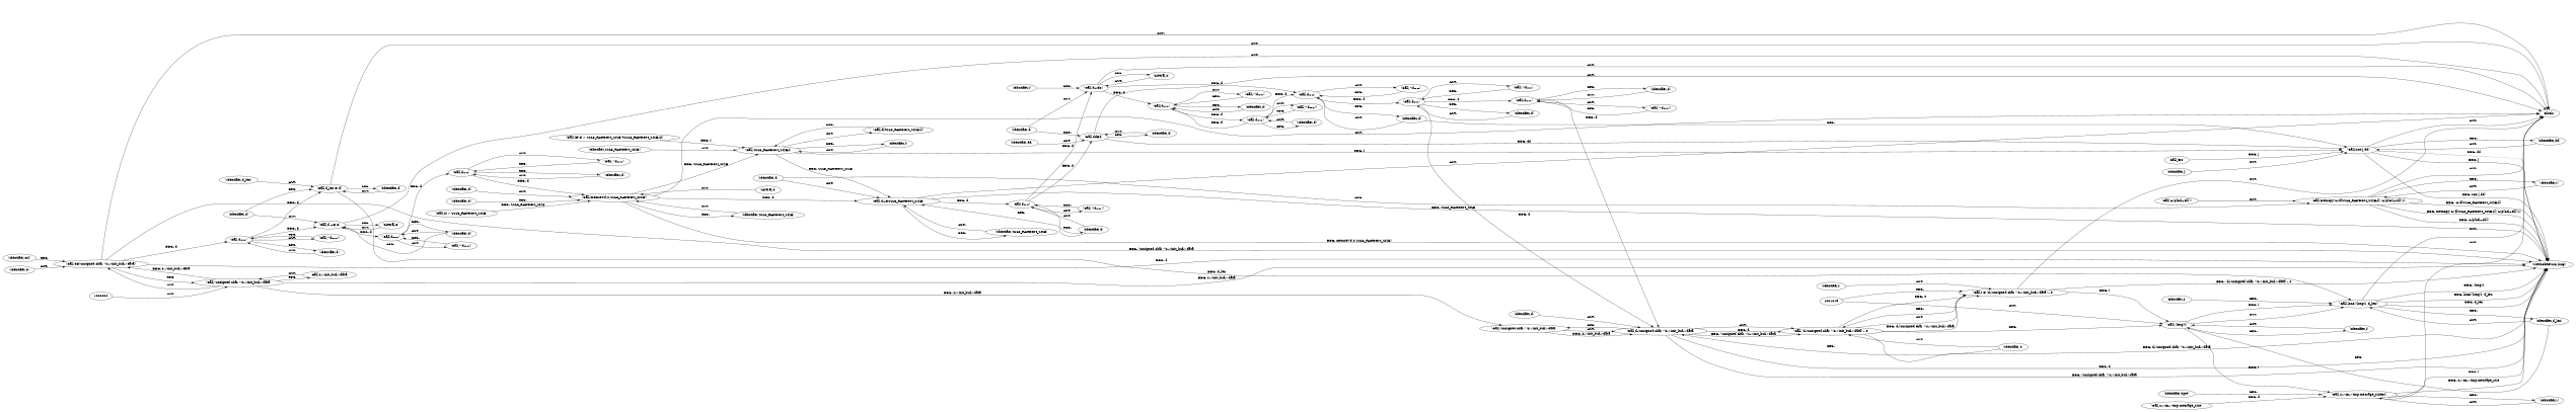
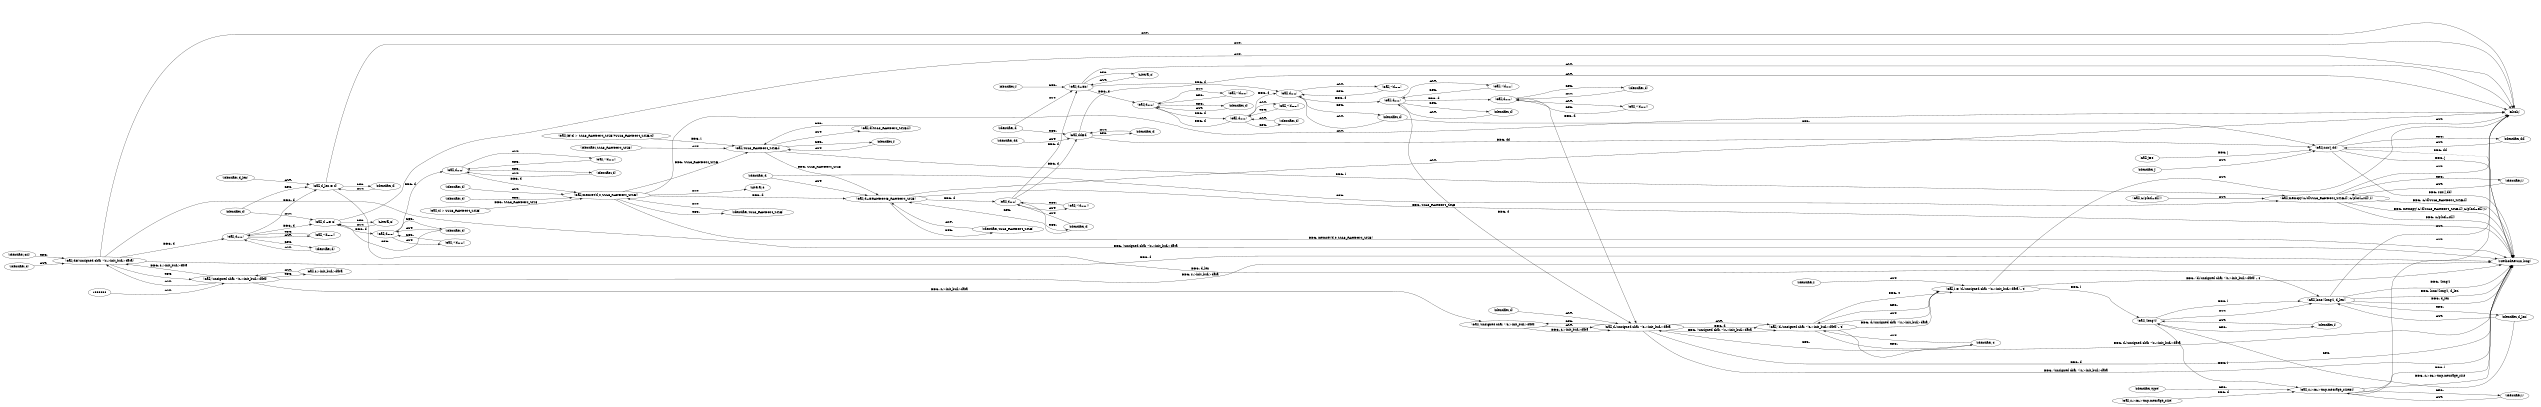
  digraph {
    rankdir=LR
    n1 [label="(Call,d=(unsigned char *)s->init_buf->data)"]
    n2 [label="(Call,(unsigned char *)s->init_buf->data)"]
    n3 [label="(Call,d++)"]
    n4 [label="(Block,)"]
    n5 [label="(MethodReturn,long)"]
    n6 [label="(Call,(unsigned char *)s->init_buf->data)"]
    n7 [label="(Call,s->init_buf->data)"]
    n8 [label="(Call,d_len = d)"]
    n9 [label="(Call,d += 3)"]
    n10 [label="(Identifier,d)"]
    n11 [label="(Call,*(d++))"]
    n12 [label="(Call,d-(unsigned char *)s->init_buf->data)"]
    n13 [label="(Call,l2n3((long)i, d_len))"]
    n14 [label="(Identifier,d)"]
    n15 [label="(Call,d++)"]
    n16 [label="(Literal,3)"]
    n17 [label="(Identifier,d_len)"]
    n18 [label="(Call,(long)i)"]
    n19 [label="(Call,d++)"]
    n20 [label="(Identifier,d)"]
    n21 [label="(Call,*(d++))"]
    n22 [label="(Call,memset(d,0,SSL3_RANDOM_SIZE))"]
    n23 [label="(Call,*(d++))"]
    n24 [label="(Identifier,d)"]
    n25 [label="(Call,SSL3_RANDOM_SIZE-i)"]
-   n26 [label="(Call,d+=SSL3_RANDOM_SIZE)"]
+   n26 [label="(Call,d+=RANDOM3_RANDOM_SIZE)"]
    n27 [label="(Identifier,SSL3_RANDOM_SIZE)"]
    n28 [label="(Call,memcpy(&(d[SSL3_RANDOM_SIZE-i]),&(p[csl+sil]),i))"]
    n29 [label="(Identifier,i)"]
    n30 [label="(Call,d[SSL3_RANDOM_SIZE-i])"]
    n31 [label="(Call,d++)"]
    n32 [label="(Identifier,SSL3_RANDOM_SIZE)"]
    n33 [label="(Identifier,i)"]
    n34 [label="(Call,dd=d)"]
    n35 [label="(Call,d+=2)"]
    n36 [label="(Identifier,d)"]
    n37 [label="(Call,*(d++))"]
    n38 [label="(Call,s2n(j,dd))"]
    n39 [label="(Identifier,d)"]
    n40 [label="(Call,d++)"]
    n41 [label="(Call,d++)"]
    n42 [label="(Literal,2)"]
    n43 [label="(Identifier,dd)"]
    n44 [label="(Call,d++)"]
    n45 [label="(Call,*(d++))"]
    n46 [label="(Identifier,d)"]
    n47 [label="(Call,d++)"]
    n48 [label="(Call,*(d++))"]
    n49 [label="(Identifier,d)"]
    n50 [label="(Call,*(d++))"]
    n51 [label="(Identifier,d)"]
    n52 [label="(Call,d++)"]
    n53 [label="(Identifier,d)"]
    n54 [label="(Call,*(d++))"]
    n55 [label="(Identifier,d)"]
    n56 [label="(Call,*(d++))"]
    n57 [label="(Call,(d-(unsigned char *)s->init_buf->data) - 4)"]
    n58 [label="(Call,i = (d-(unsigned char *)s->init_buf->data) - 4)"]
    n59 [label="(Identifier,4)"]
    n60 [label="(Call,s->s3->tmp.message_size=i)"]
    n61 [label="(Identifier,i)"]
    n62 [label="(Identifier,i)"]
    n63 [label="(Call,cl > SSL3_RANDOM_SIZE)"]
    n64 [label="(Call,i=(cl > SSL3_RANDOM_SIZE)?SSL3_RANDOM_SIZE:cl)"]
    n65 [label="(Identifier,d)"]
    n66 [label="(Identifier,SSL3_RANDOM_SIZE)"]
-   n67 [label="(Identifier,s)"]
    n68 [label="(Identifier,d_len)"]
    n69 [label="(Identifier,csl)"]
    n70 [label="(Literal,0)"]
    n71 [label="(Call,j=0)"]
    n72 [label="(Call,&(p[csl+sil]))"]
    n73 [label="(Identifier,d)"]
    n74 [label="(Identifier,i)"]
    n75 [label="(Identifier,dd)"]
    n76 [label="(Identifier,d)"]
    n77 [label="(Identifier,j)"]
    n78 [label="(Call,s->s3->tmp.message_size)"]
    n79 [label="(Identifier,d)"]
    n80 [label="(Identifier,d)"]
    n81 [label="(Identifier,type)"]
    n82 [label="(Identifier,d)"]
    n83 [label="(Identifier,i)"]
    n84 [label="(Identifier,d)"]
    1000836
-   1001019
    n1 -> n2 [label="CFG: "]
    n1 -> n3 [label="DDG: d"]
    n1 -> n4 [label="AST: "]
    n1 -> n5 [label="DDG: d"]
    n1 -> n5 [label="DDG: (unsigned char *)s->init_buf->data"]
    n2 -> n1 [label="AST: "]
    n2 -> n1 [label="DDG: s->init_buf->data"]
    n2 -> n5 [label="DDG: s->init_buf->data"]
    n2 -> n6 [label="DDG: s->init_buf->data"]
    n2 -> n7 [label="CFG: "]
    n3 -> n8 [label="DDG: d"]
    n3 -> n9 [label="DDG: d"]
    n3 -> n10 [label="CFG: "]
    n3 -> n11 [label="AST: "]
    n6 -> n12 [label="AST: "]
    n6 -> n12 [label="DDG: s->init_buf->data"]
    n7 -> n2 [label="AST: "]
    n8 -> n4 [label="AST: "]
    n8 -> n13 [label="DDG: d_len"]
    n8 -> n14 [label="CFG: "]
    n9 -> n4 [label="AST: "]
    n9 -> n15 [label="DDG: d"]
    n9 -> n16 [label="CFG: "]
    n10 -> n3 [label="AST: "]
    n11 -> n3 [label="CFG: "]
    n12 -> n5 [label="DDG: d"]
    n12 -> n5 [label="DDG: (unsigned char *)s->init_buf->data"]
    n12 -> n6 [label="CFG: "]
    n12 -> n57 [label="AST: "]
    n12 -> n57 [label="DDG: d"]
    n12 -> n57 [label="DDG: (unsigned char *)s->init_buf->data"]
    n13 -> n4 [label="AST: "]
    n13 -> n5 [label="DDG: d_len"]
    n13 -> n5 [label="DDG: (long)i"]
    n13 -> n5 [label="DDG: l2n3((long)i, d_len)"]
    n13 -> n17 [label="CFG: "]
    n14 -> n8 [label="AST: "]
    n15 -> n19 [label="DDG: d"]
    n15 -> n20 [label="CFG: "]
    n15 -> n21 [label="AST: "]
    n16 -> n9 [label="AST: "]
    n17 -> n13 [label="AST: "]
    n17 -> n18 [label="CFG: "]
    n18 -> n13 [label="AST: "]
    n18 -> n13 [label="DDG: i"]
    n18 -> n60 [label="DDG: i"]
    n18 -> n61 [label="CFG: "]
    n19 -> n22 [label="DDG: d"]
    n19 -> n23 [label="AST: "]
    n19 -> n24 [label="CFG: "]
    n20 -> n9 [label="CFG: "]
    n20 -> n15 [label="AST: "]
    n21 -> n15 [label="CFG: "]
    n22 -> n4 [label="AST: "]
    n22 -> n5 [label="DDG: memset(d,0,SSL3_RANDOM_SIZE)"]
    n22 -> n25 [label="DDG: SSL3_RANDOM_SIZE"]
    n22 -> n26 [label="DDG: d"]
    n22 -> n27 [label="CFG: "]
    n23 -> n19 [label="CFG: "]
    n24 -> n19 [label="AST: "]
    n25 -> n26 [label="DDG: SSL3_RANDOM_SIZE"]
-   n25 -> n38 [label="DDG: i"]
+   n25 -> n28 [label="DDG: i"]
    n25 -> n29 [label="CFG: "]
    n25 -> n30 [label="AST: "]
    n26 -> n4 [label="AST: "]
    n26 -> n5 [label="DDG: SSL3_RANDOM_SIZE"]
    n26 -> n31 [label="DDG: d"]
    n26 -> n32 [label="CFG: "]
    n27 -> n22 [label="AST: "]
    n28 -> n4 [label="AST: "]
    n28 -> n5 [label="DDG: &(d[SSL3_RANDOM_SIZE-i])"]
    n28 -> n5 [label="DDG: memcpy(&(d[SSL3_RANDOM_SIZE-i]),&(p[csl+sil]),i)"]
    n28 -> n5 [label="DDG: &(p[csl+sil])"]
    n28 -> n33 [label="CFG: "]
    n29 -> n25 [label="AST: "]
    n30 -> n25 [label="CFG: "]
    n31 -> n34 [label="DDG: d"]
    n31 -> n35 [label="DDG: d"]
    n31 -> n36 [label="CFG: "]
    n31 -> n37 [label="AST: "]
    n32 -> n26 [label="AST: "]
    n33 -> n28 [label="AST: "]
    n34 -> n4 [label="AST: "]
    n34 -> n38 [label="DDG: dd"]
    n34 -> n39 [label="CFG: "]
    n35 -> n4 [label="AST: "]
    n35 -> n40 [label="DDG: d"]
    n35 -> n41 [label="DDG: d"]
    n35 -> n42 [label="CFG: "]
    n36 -> n26 [label="CFG: "]
    n36 -> n31 [label="AST: "]
    n37 -> n31 [label="CFG: "]
    n38 -> n4 [label="AST: "]
    n38 -> n5 [label="DDG: j"]
    n38 -> n5 [label="DDG: s2n(j,dd)"]
    n38 -> n5 [label="DDG: dd"]
    n38 -> n43 [label="CFG: "]
    n39 -> n34 [label="AST: "]
    n40 -> n44 [label="DDG: d"]
    n40 -> n45 [label="AST: "]
    n40 -> n46 [label="CFG: "]
    n41 -> n47 [label="DDG: d"]
    n41 -> n48 [label="AST: "]
    n41 -> n49 [label="CFG: "]
    n42 -> n35 [label="AST: "]
    n43 -> n38 [label="AST: "]
    n44 -> n40 [label="DDG: d"]
    n44 -> n41 [label="DDG: d"]
    n44 -> n50 [label="AST: "]
    n44 -> n51 [label="CFG: "]
    n45 -> n40 [label="CFG: "]
    n46 -> n40 [label="AST: "]
    n47 -> n12 [label="DDG: d"]
    n47 -> n52 [label="DDG: d"]
    n47 -> n53 [label="CFG: "]
    n47 -> n54 [label="AST: "]
    n48 -> n41 [label="CFG: "]
    n49 -> n38 [label="CFG: "]
    n49 -> n41 [label="AST: "]
    n50 -> n44 [label="CFG: "]
    n51 -> n44 [label="AST: "]
    n52 -> n12 [label="DDG: d"]
    n52 -> n55 [label="CFG: "]
    n52 -> n56 [label="AST: "]
    n53 -> n47 [label="AST: "]
    n54 -> n47 [label="CFG: "]
    n55 -> n52 [label="AST: "]
    n56 -> n52 [label="CFG: "]
    n57 -> n5 [label="DDG: d-(unsigned char *)s->init_buf->data"]
    n57 -> n58 [label="AST: "]
    n57 -> n58 [label="DDG: d-(unsigned char *)s->init_buf->data"]
    n57 -> n58 [label="DDG: 4"]
-   n57 -> n18 [label="CFG: "]
+   n57 -> n59 [label="CFG: "]
    n58 -> n4 [label="AST: "]
    n58 -> n5 [label="DDG: (d-(unsigned char *)s->init_buf->data) - 4"]
    n58 -> n18 [label="DDG: i"]
    n58 -> n57 [label="CFG: "]
    n59 -> n12 [label="CFG: "]
    n59 -> n57 [label="AST: "]
    n60 -> n4 [label="AST: "]
    n60 -> n5 [label="DDG: s->s3->tmp.message_size"]
    n60 -> n5 [label="DDG: i"]
    n60 -> n62 [label="CFG: "]
    n61 -> n18 [label="AST: "]
    n62 -> n60 [label="AST: "]
    n63 -> n22 [label="DDG: SSL3_RANDOM_SIZE"]
    n64 -> n25 [label="DDG: i"]
    n65 -> n34 [label="CFG: "]
    n65 -> n35 [label="AST: "]
    n66 -> n25 [label="AST: "]
-   n67 -> n13 [label="CFG: "]
    n68 -> n8 [label="AST: "]
    n69 -> n1 [label="CFG: "]
-   n70 -> n22 [label="AST: "]
+   n22 -> n70 [label="AST: "]
    n71 -> n38 [label="DDG: j"]
    n72 -> n28 [label="AST: "]
    n73 -> n22 [label="AST: "]
    n74 -> n35 [label="CFG: "]
    n75 -> n34 [label="AST: "]
    n76 -> n1 [label="AST: "]
    n77 -> n38 [label="AST: "]
    n78 -> n60 [label="DDG: d"]
    n79 -> n22 [label="CFG: "]
    n80 -> n8 [label="CFG: "]
    n80 -> n9 [label="AST: "]
    n81 -> n60 [label="CFG: "]
    n82 -> n12 [label="AST: "]
    n83 -> n58 [label="AST: "]
    n84 -> n26 [label="AST: "]
    n84 -> n28 [label="CFG: "]
    1000836 -> n2 [label="AST: "]
-   1001019 -> n18 [label="AST: "]
-   1001019 -> n58 [label="CFG: "]
  }
